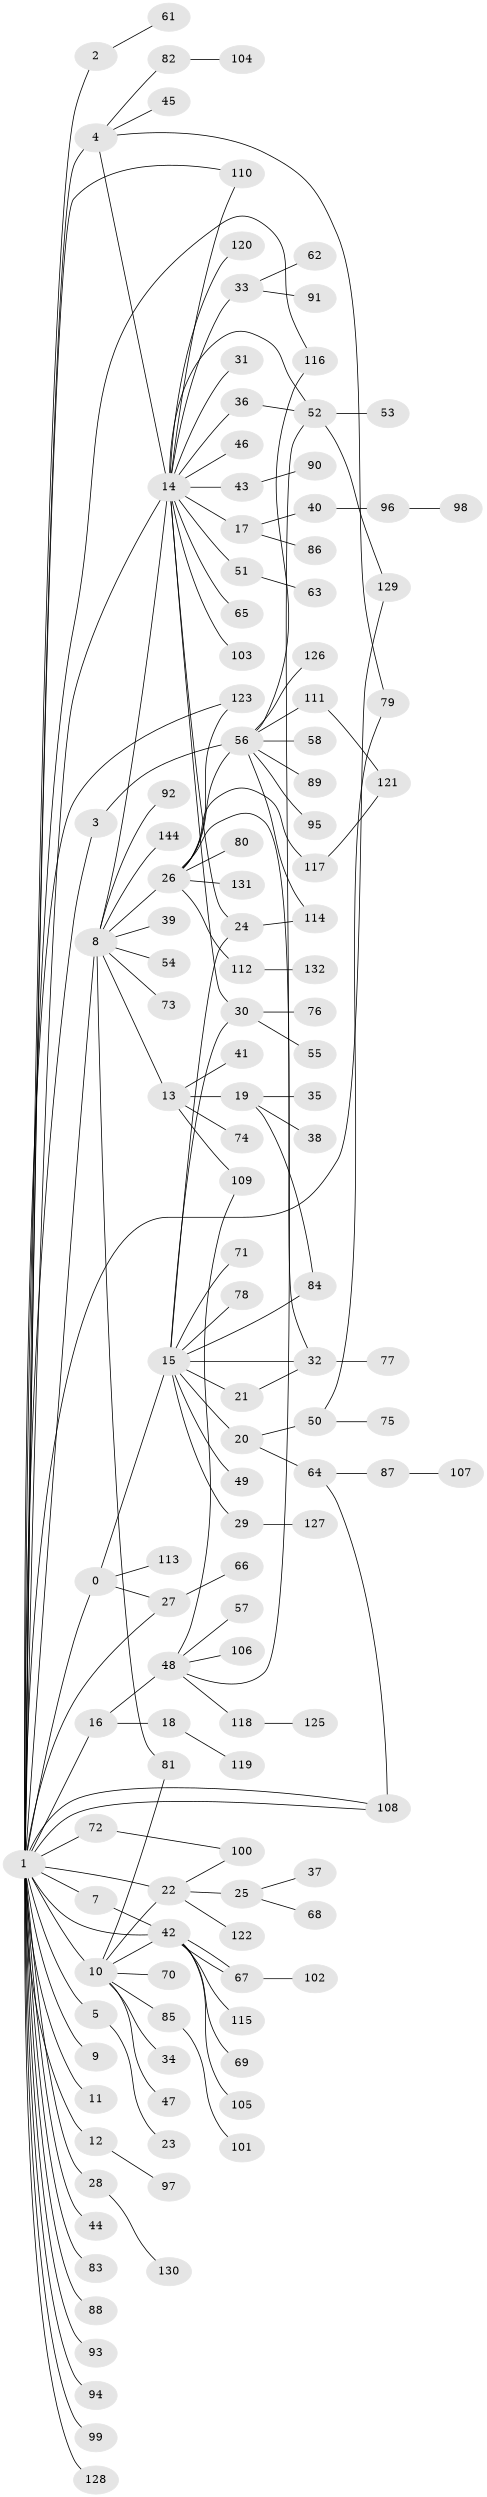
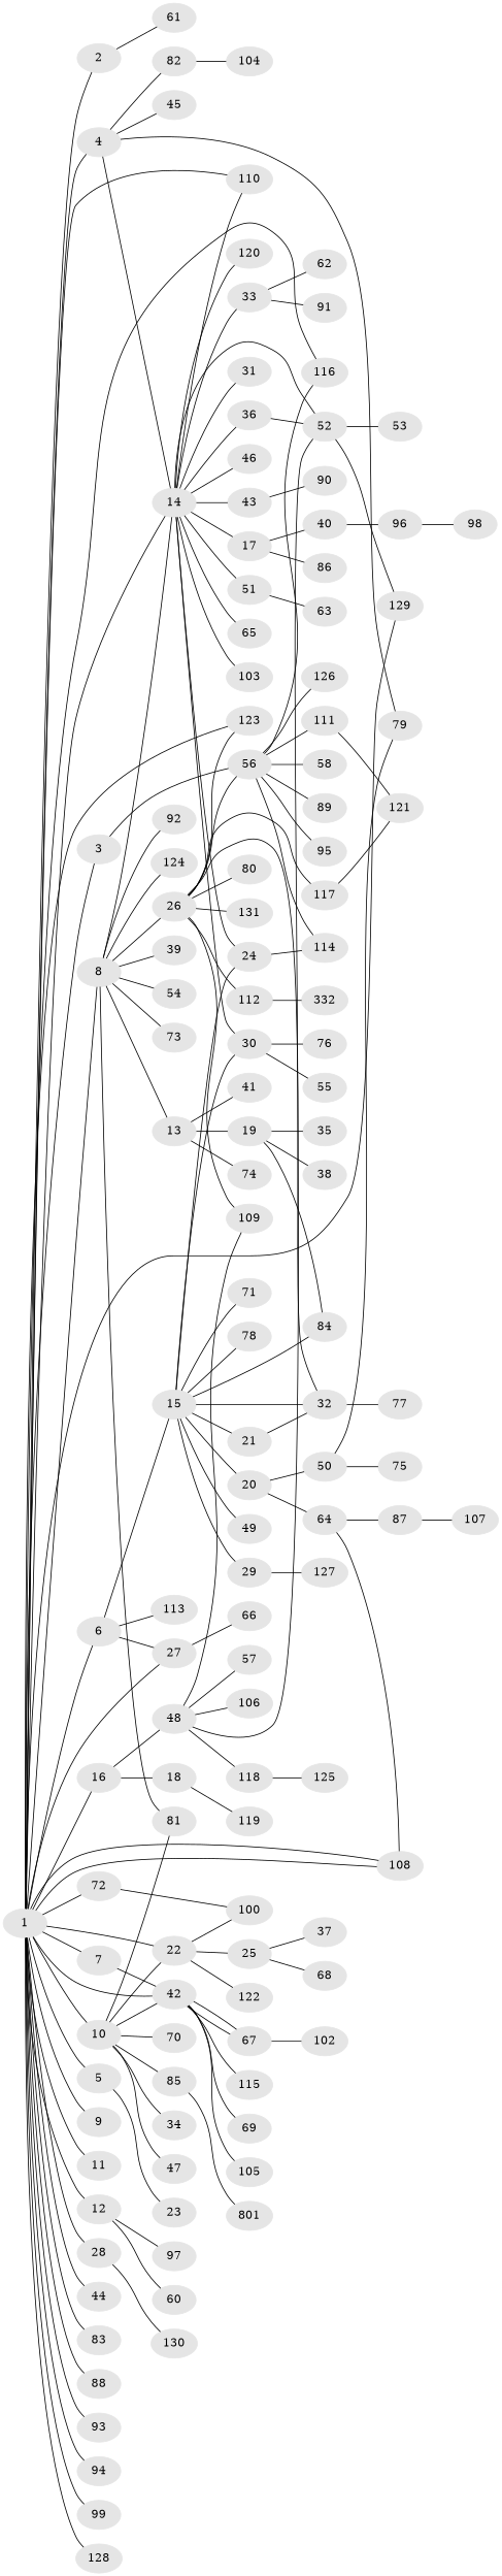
  graph {
    rankdir=LR
    node [color=gray90 style=filled]
    1
    2
    3
    4
    5
-   6 [label=0]
+   6
    7
    8
    9
    10
    11
    12
    14
    16
    22
    27
    28
    42
    44
    72
    83
    88
    93
    94
    99
    108
    110
    116
    123
    128
    129
    61
    56
    45
    79
    82
    23
    15
    113
    13
    26
    39
    54
    73
    81
    92
-   124 [label=144]
+   124
    34
    47
    70
    85
+   60
    97
    17
    24
    30
    31
    33
    36
    43
    46
    51
    52
    65
    103
    120
    18
    48
    20
    50
    64
    25
    100
    122
    66
    130
    67
    69
    105
    115
    114
    58
    89
    95
    111
    126
    104
    21
    29
    32
    49
    71
    78
    84
    19
    41
    74
    80
    109
    112
    117
    131
-   101
+   101 [label=801]
    35
    38
    40
    86
    55
    76
    62
    91
    90
    63
    53
    127
    77
    119
    57
    106
    118
    96
    75
    87
    37
    68
-   132
+   132 [label=332]
    121
    98
    102
    125
    107
    1 -- 2
    1 -- 3
    1 -- 4
    1 -- 5
    1 -- 6
    1 -- 7
    1 -- 8
    1 -- 9
    1 -- 10
    1 -- 11
    1 -- 12
    1 -- 14
    1 -- 16
    1 -- 22
    1 -- 27
    1 -- 28
    1 -- 42
    1 -- 44
    1 -- 72
    1 -- 83
    1 -- 88
    1 -- 93
    1 -- 94
    1 -- 99
    1 -- 108
    1 -- 108
    1 -- 110
    1 -- 116
    1 -- 123
    1 -- 128
    1 -- 129
    2 -- 61
    3 -- 56
    4 -- 14
    4 -- 45
    4 -- 79
    4 -- 82
    5 -- 23
    6 -- 27
    6 -- 15
    6 -- 113
    7 -- 42
    8 -- 14
    8 -- 13
    8 -- 26
    8 -- 39
    8 -- 54
    8 -- 73
    8 -- 81
    8 -- 92
    8 -- 124
    10 -- 22
    10 -- 42
    10 -- 81
    10 -- 34
    10 -- 47
    10 -- 70
    10 -- 85
+   12 -- 60
    12 -- 97
    14 -- 110
    14 -- 17
    14 -- 24
    14 -- 30
    14 -- 31
    14 -- 33
    14 -- 36
    14 -- 43
    14 -- 46
    14 -- 51
    14 -- 52
    14 -- 65
    14 -- 103
    14 -- 120
    16 -- 18
    16 -- 48
    22 -- 25
    22 -- 100
    22 -- 122
    27 -- 66
    28 -- 130
    42 -- 67
    42 -- 67
    42 -- 69
    42 -- 105
    42 -- 115
    72 -- 100
    56 -- 116
    56 -- 114
    56 -- 58
    56 -- 89
    56 -- 95
    56 -- 111
    56 -- 126
    82 -- 104
    15 -- 24
    15 -- 30
    15 -- 20
    15 -- 21
    15 -- 29
    15 -- 32
    15 -- 49
    15 -- 71
    15 -- 78
    15 -- 84
    13 -- 19
    13 -- 41
    13 -- 74
    26 -- 123
    26 -- 56
    26 -- 32
    26 -- 80
-   13 -- 109
+   26 -- 109
    26 -- 112
    26 -- 117
    26 -- 131
    85 -- 101
    17 -- 40
    17 -- 86
    24 -- 114
    30 -- 55
    30 -- 76
    33 -- 62
    33 -- 91
    36 -- 52
    43 -- 90
    51 -- 63
    52 -- 129
    52 -- 53
    18 -- 119
    48 -- 52
    48 -- 109
    48 -- 57
    48 -- 106
    48 -- 118
    20 -- 50
    20 -- 64
    50 -- 79
    50 -- 75
    64 -- 108
    64 -- 87
    25 -- 37
    25 -- 68
    67 -- 102
    111 -- 121
    21 -- 32
    29 -- 127
    32 -- 77
    19 -- 84
    19 -- 35
    19 -- 38
    112 -- 132
    117 -- 121
    40 -- 96
    118 -- 125
    96 -- 98
    87 -- 107
  }
